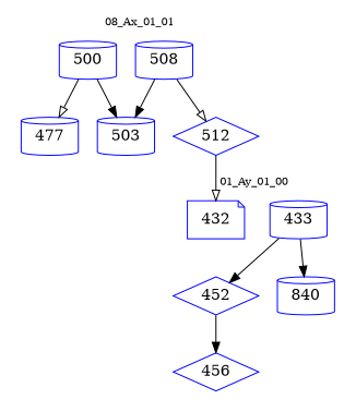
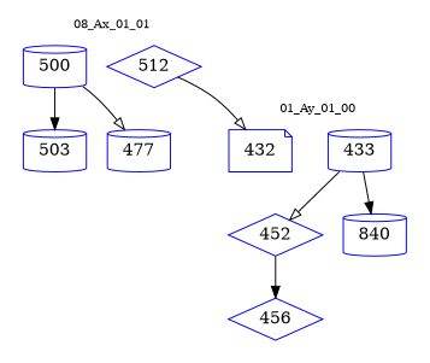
  digraph {
    node [color=blue shape=cylinder]
    edge [arrowhead=normal color=black]
-   n1 [label=508]
    n2 [label=503]
    n3 [label=512 shape=diamond]
    n4 [label=500]
    n5 [label=477]
    n6 [label=433]
    n7 [label=452 shape=diamond]
    n8 [label=840]
    n9 [label=456 shape=diamond]
    n10 [label=432 shape=note]
    subgraph cluster_1 {
      color=white
      fontsize=10
      label="08_Ax_01_01"
-     n1
      n2
      n3
      n4
      n5
    }
    subgraph cluster_2 {
      color=white
      fontsize=10
      label="01_Ay_01_00"
      n6
      n7
      n8
      n9
      n10
    }
-   n1 -> n2
-   n1 -> n3 [arrowhead=onormal]
    n3 -> n10 [arrowhead=onormal]
    n4 -> n2
    n4 -> n5 [arrowhead=onormal]
-   n6 -> n7
+   n6 -> n7 [arrowhead=onormal]
    n6 -> n8
    n7 -> n9
  }
